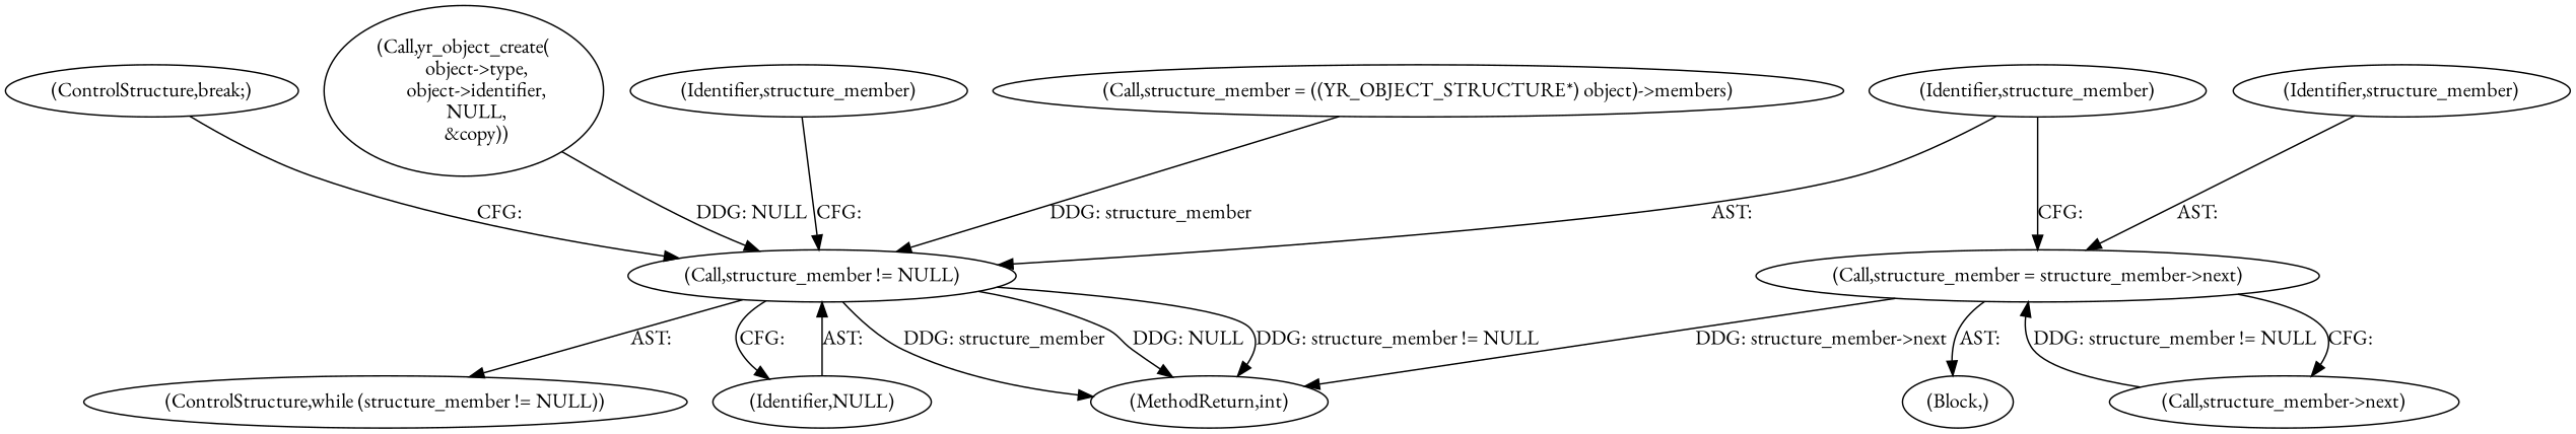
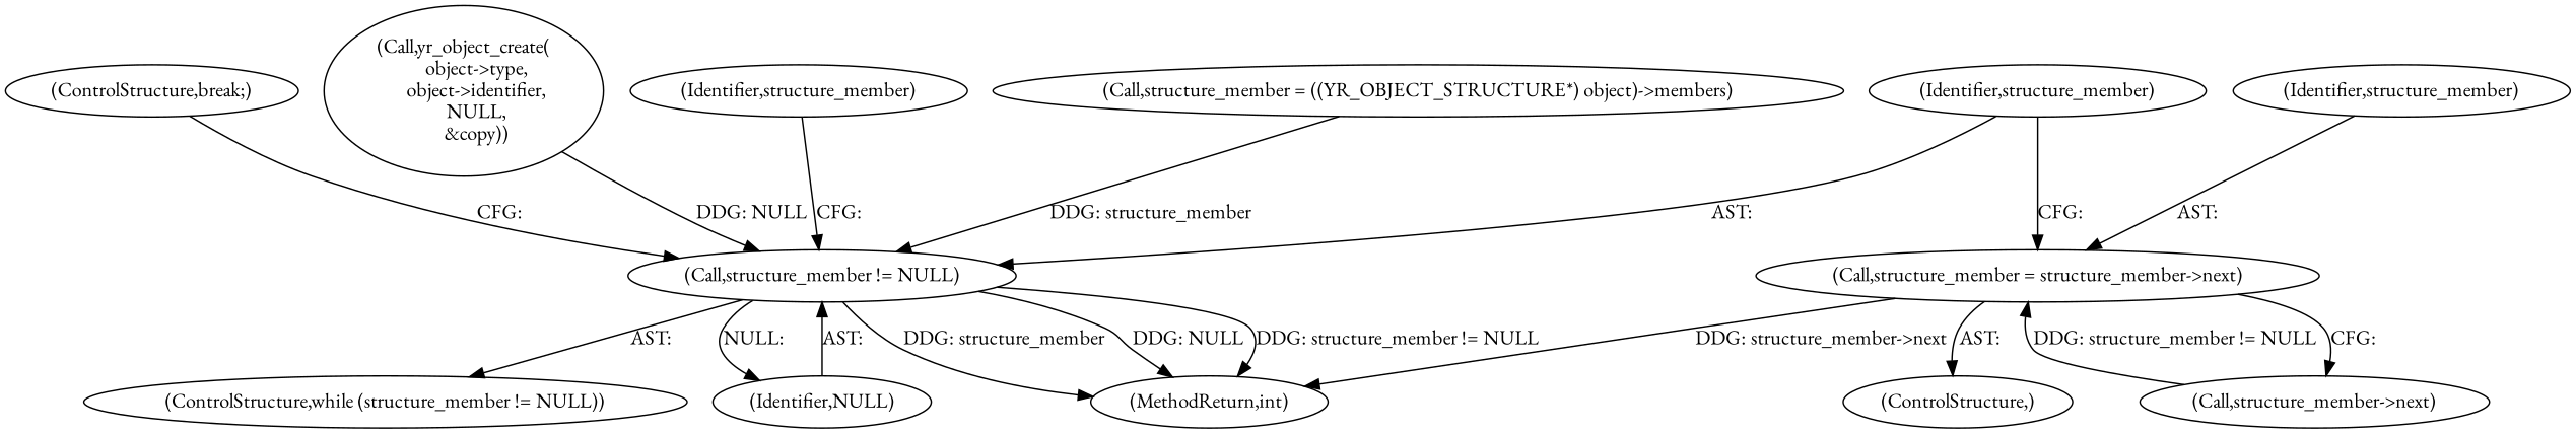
  digraph {
    fontname="EB Garamond"
    node [fontname="EB Garamond"]
    edge [fontname="EB Garamond"]
    n1 [label="(Call,structure_member = structure_member->next)"]
-   n2 [label="(Block,)"]
+   n2 [label="(ControlStructure,)"]
    n3 [label="(MethodReturn,int)"]
    n4 [label="(Call,structure_member->next)"]
    n5 [label="(Call,structure_member != NULL)"]
    n6 [label="(ControlStructure,while (structure_member != NULL))"]
    n7 [label="(Identifier,NULL)"]
    n8 [label="(ControlStructure,break;)"]
    n9 [label="(Identifier,structure_member)"]
    n10 [label="(Call,yr_object_create(\n      object->type,\n      object->identifier,\n      NULL,\n      &copy))"]
    n11 [label="(Identifier,structure_member)"]
    n12 [label="(Call,structure_member = ((YR_OBJECT_STRUCTURE*) object)->members)"]
    n13 [label="(Identifier,structure_member)"]
    n1 -> n2 [label="AST: "]
    n1 -> n3 [label="DDG: structure_member->next"]
    n1 -> n4 [label="CFG: "]
    n4 -> n1 [label="DDG: structure_member != NULL"]
    n5 -> n3 [label="DDG: structure_member != NULL"]
    n5 -> n3 [label="DDG: structure_member"]
    n5 -> n3 [label="DDG: NULL"]
    n5 -> n6 [label="AST: "]
-   n5 -> n7 [label="CFG: "]
+   n5 -> n7 [label="NULL: "]
    n7 -> n5 [label="AST: "]
    n8 -> n5 [label="CFG: "]
    n9 -> n1 [label="CFG: "]
    n9 -> n5 [label="AST: "]
    n10 -> n5 [label="DDG: NULL"]
    n11 -> n5 [label="CFG: "]
    n12 -> n5 [label="DDG: structure_member"]
    n13 -> n1 [label="AST: "]
  }
